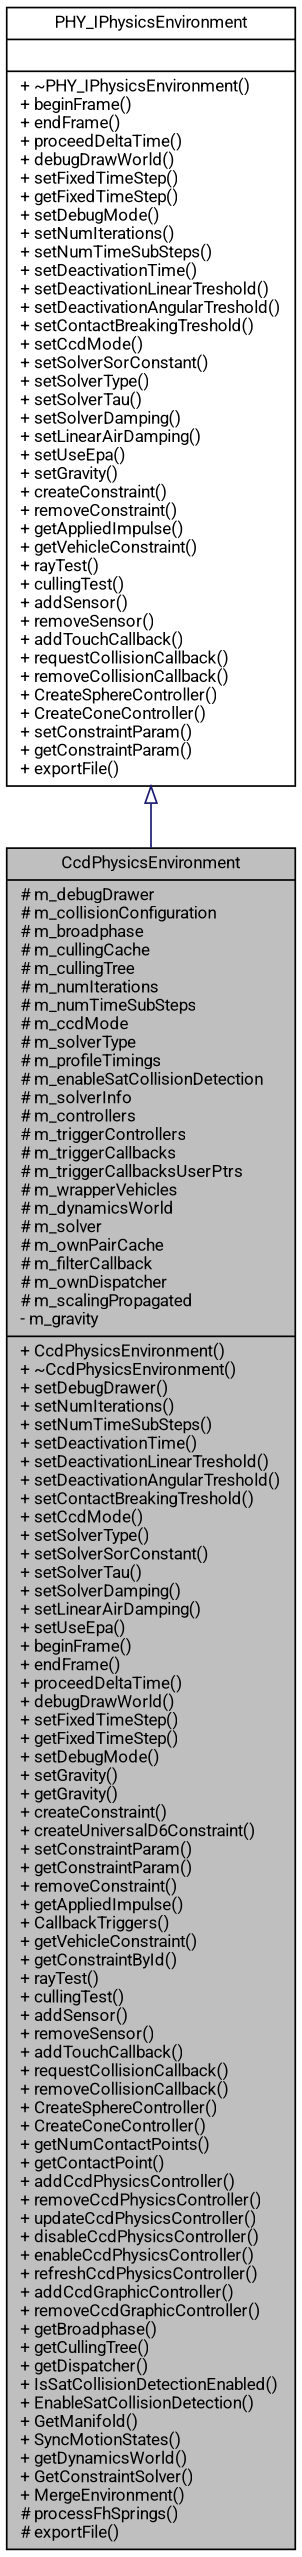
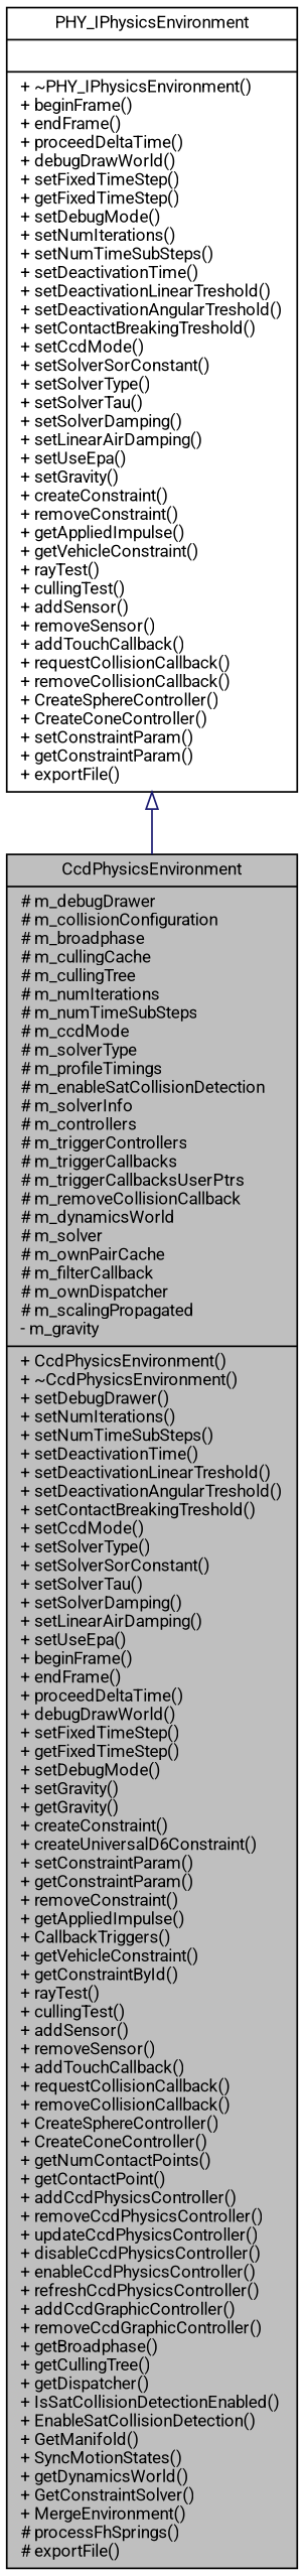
  digraph {
    fontname=Roboto
    node [color=black fontname=Roboto fontsize=10 shape=record style=filled]
-   n1 [fillcolor=grey75 fontcolor=black height=0.2 label="{CcdPhysicsEnvironment\n|# m_debugDrawer\l# m_collisionConfiguration\l# m_broadphase\l# m_cullingCache\l# m_cullingTree\l# m_numIterations\l# m_numTimeSubSteps\l# m_ccdMode\l# m_solverType\l# m_profileTimings\l# m_enableSatCollisionDetection\l# m_solverInfo\l# m_controllers\l# m_triggerControllers\l# m_triggerCallbacks\l# m_triggerCallbacksUserPtrs\l# m_wrapperVehicles\l# m_dynamicsWorld\l# m_solver\l# m_ownPairCache\l# m_filterCallback\l# m_ownDispatcher\l# m_scalingPropagated\l- m_gravity\l|+ CcdPhysicsEnvironment()\l+ ~CcdPhysicsEnvironment()\l+ setDebugDrawer()\l+ setNumIterations()\l+ setNumTimeSubSteps()\l+ setDeactivationTime()\l+ setDeactivationLinearTreshold()\l+ setDeactivationAngularTreshold()\l+ setContactBreakingTreshold()\l+ setCcdMode()\l+ setSolverType()\l+ setSolverSorConstant()\l+ setSolverTau()\l+ setSolverDamping()\l+ setLinearAirDamping()\l+ setUseEpa()\l+ beginFrame()\l+ endFrame()\l+ proceedDeltaTime()\l+ debugDrawWorld()\l+ setFixedTimeStep()\l+ getFixedTimeStep()\l+ setDebugMode()\l+ setGravity()\l+ getGravity()\l+ createConstraint()\l+ createUniversalD6Constraint()\l+ setConstraintParam()\l+ getConstraintParam()\l+ removeConstraint()\l+ getAppliedImpulse()\l+ CallbackTriggers()\l+ getVehicleConstraint()\l+ getConstraintById()\l+ rayTest()\l+ cullingTest()\l+ addSensor()\l+ removeSensor()\l+ addTouchCallback()\l+ requestCollisionCallback()\l+ removeCollisionCallback()\l+ CreateSphereController()\l+ CreateConeController()\l+ getNumContactPoints()\l+ getContactPoint()\l+ addCcdPhysicsController()\l+ removeCcdPhysicsController()\l+ updateCcdPhysicsController()\l+ disableCcdPhysicsController()\l+ enableCcdPhysicsController()\l+ refreshCcdPhysicsController()\l+ addCcdGraphicController()\l+ removeCcdGraphicController()\l+ getBroadphase()\l+ getCullingTree()\l+ getDispatcher()\l+ IsSatCollisionDetectionEnabled()\l+ EnableSatCollisionDetection()\l+ GetManifold()\l+ SyncMotionStates()\l+ getDynamicsWorld()\l+ GetConstraintSolver()\l+ MergeEnvironment()\l# processFhSprings()\l# exportFile()\l}" width=0.4]
+   n1 [fillcolor=grey75 fontcolor=black height=0.2 label="{CcdPhysicsEnvironment\n|# m_debugDrawer\l# m_collisionConfiguration\l# m_broadphase\l# m_cullingCache\l# m_cullingTree\l# m_numIterations\l# m_numTimeSubSteps\l# m_ccdMode\l# m_solverType\l# m_profileTimings\l# m_enableSatCollisionDetection\l# m_solverInfo\l# m_controllers\l# m_triggerControllers\l# m_triggerCallbacks\l# m_triggerCallbacksUserPtrs\l# m_removeCollisionCallback\l# m_dynamicsWorld\l# m_solver\l# m_ownPairCache\l# m_filterCallback\l# m_ownDispatcher\l# m_scalingPropagated\l- m_gravity\l|+ CcdPhysicsEnvironment()\l+ ~CcdPhysicsEnvironment()\l+ setDebugDrawer()\l+ setNumIterations()\l+ setNumTimeSubSteps()\l+ setDeactivationTime()\l+ setDeactivationLinearTreshold()\l+ setDeactivationAngularTreshold()\l+ setContactBreakingTreshold()\l+ setCcdMode()\l+ setSolverType()\l+ setSolverSorConstant()\l+ setSolverTau()\l+ setSolverDamping()\l+ setLinearAirDamping()\l+ setUseEpa()\l+ beginFrame()\l+ endFrame()\l+ proceedDeltaTime()\l+ debugDrawWorld()\l+ setFixedTimeStep()\l+ getFixedTimeStep()\l+ setDebugMode()\l+ setGravity()\l+ getGravity()\l+ createConstraint()\l+ createUniversalD6Constraint()\l+ setConstraintParam()\l+ getConstraintParam()\l+ removeConstraint()\l+ getAppliedImpulse()\l+ CallbackTriggers()\l+ getVehicleConstraint()\l+ getConstraintById()\l+ rayTest()\l+ cullingTest()\l+ addSensor()\l+ removeSensor()\l+ addTouchCallback()\l+ requestCollisionCallback()\l+ removeCollisionCallback()\l+ CreateSphereController()\l+ CreateConeController()\l+ getNumContactPoints()\l+ getContactPoint()\l+ addCcdPhysicsController()\l+ removeCcdPhysicsController()\l+ updateCcdPhysicsController()\l+ disableCcdPhysicsController()\l+ enableCcdPhysicsController()\l+ refreshCcdPhysicsController()\l+ addCcdGraphicController()\l+ removeCcdGraphicController()\l+ getBroadphase()\l+ getCullingTree()\l+ getDispatcher()\l+ IsSatCollisionDetectionEnabled()\l+ EnableSatCollisionDetection()\l+ GetManifold()\l+ SyncMotionStates()\l+ getDynamicsWorld()\l+ GetConstraintSolver()\l+ MergeEnvironment()\l# processFhSprings()\l# exportFile()\l}" width=0.4]
    n2 [fillcolor=white height=0.2 label="{PHY_IPhysicsEnvironment\n||+ ~PHY_IPhysicsEnvironment()\l+ beginFrame()\l+ endFrame()\l+ proceedDeltaTime()\l+ debugDrawWorld()\l+ setFixedTimeStep()\l+ getFixedTimeStep()\l+ setDebugMode()\l+ setNumIterations()\l+ setNumTimeSubSteps()\l+ setDeactivationTime()\l+ setDeactivationLinearTreshold()\l+ setDeactivationAngularTreshold()\l+ setContactBreakingTreshold()\l+ setCcdMode()\l+ setSolverSorConstant()\l+ setSolverType()\l+ setSolverTau()\l+ setSolverDamping()\l+ setLinearAirDamping()\l+ setUseEpa()\l+ setGravity()\l+ createConstraint()\l+ removeConstraint()\l+ getAppliedImpulse()\l+ getVehicleConstraint()\l+ rayTest()\l+ cullingTest()\l+ addSensor()\l+ removeSensor()\l+ addTouchCallback()\l+ requestCollisionCallback()\l+ removeCollisionCallback()\l+ CreateSphereController()\l+ CreateConeController()\l+ setConstraintParam()\l+ getConstraintParam()\l+ exportFile()\l}" width=0.4]
    n2 -> n1 [arrowtail=empty color=midnightblue dir=back fontname=Roboto fontsize=10 labelfontname=Helvetica labelfontsize=10 style=solid]
  }
